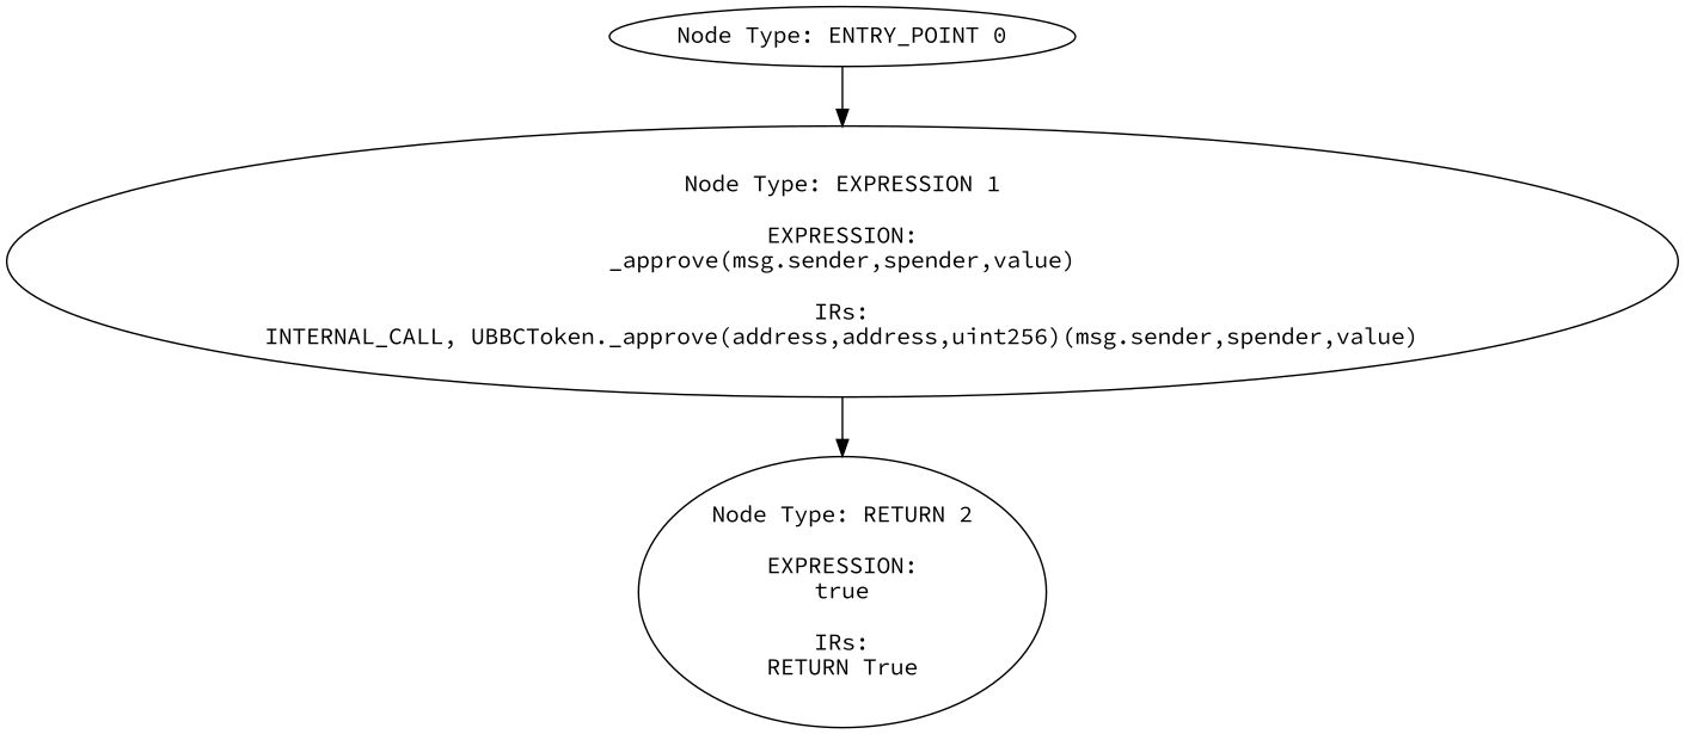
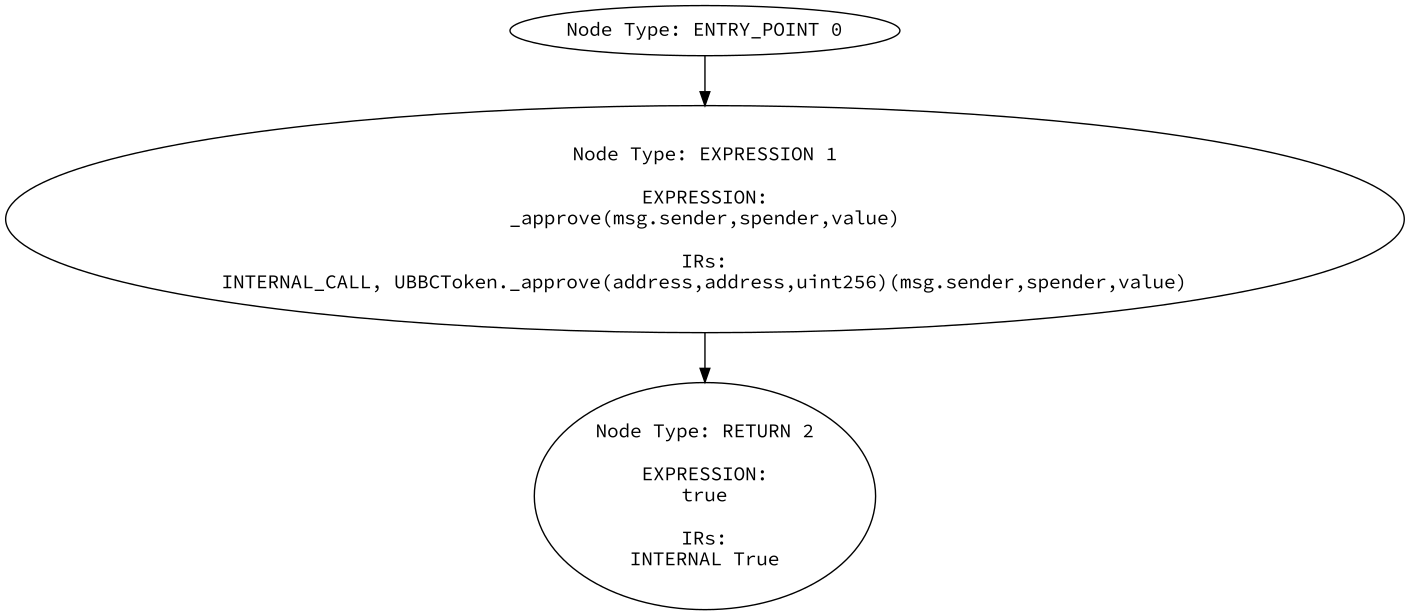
  digraph {
    fontname="Source Code Pro"
    node [fontname="Source Code Pro"]
    edge [fontname="Source Code Pro"]
    n1 [label="Node Type: ENTRY_POINT 0\n"]
    n2 [label="Node Type: EXPRESSION 1\n\nEXPRESSION:\n_approve(msg.sender,spender,value)\n\nIRs:\nINTERNAL_CALL, UBBCToken._approve(address,address,uint256)(msg.sender,spender,value)"]
-   n3 [label="Node Type: RETURN 2\n\nEXPRESSION:\ntrue\n\nIRs:\nRETURN True"]
+   n3 [label="Node Type: RETURN 2\n\nEXPRESSION:\ntrue\n\nIRs:\nINTERNAL True"]
    n1 -> n2
    n2 -> n3
  }
